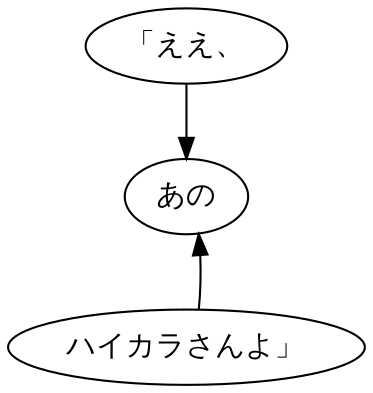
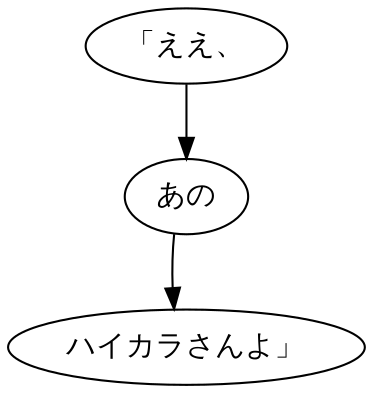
  digraph {
    n1 [label="「ええ、"]
    n2 [label="あの"]
    n3 [label="ハイカラさんよ」"]
    n1 -> n2
-   n3 -> n2
+   n2 -> n3
  }
